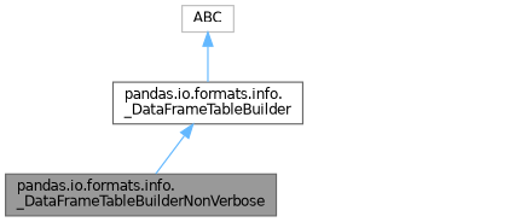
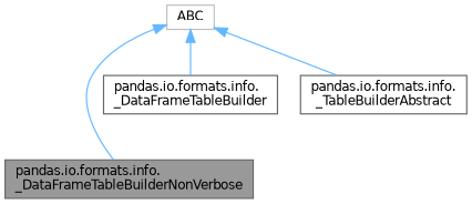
  digraph {
    node [color=gray40 fillcolor=white fontname=Helvetica fontsize=10 shape=box style=filled]
    edge [color=steelblue1 dir=back fontname=Helvetica fontsize=10 labelfontname=Helvetica labelfontsize=10 style=solid]
    n1 [fillcolor=grey60 fontcolor=black height=0.2 label="pandas.io.formats.info.\l_DataFrameTableBuilderNonVerbose" width=0.4]
    n2 [height=0.2 label="pandas.io.formats.info.\l_DataFrameTableBuilder" width=0.4]
+   n3 [height=0.2 label="pandas.io.formats.info.\l_TableBuilderAbstract" width=0.4]
    n4 [color=grey75 height=0.2 label=ABC width=0.4]
-   n2 -> n1
+   n4 -> n1
    n4 -> n2
+   n4 -> n3
  }
